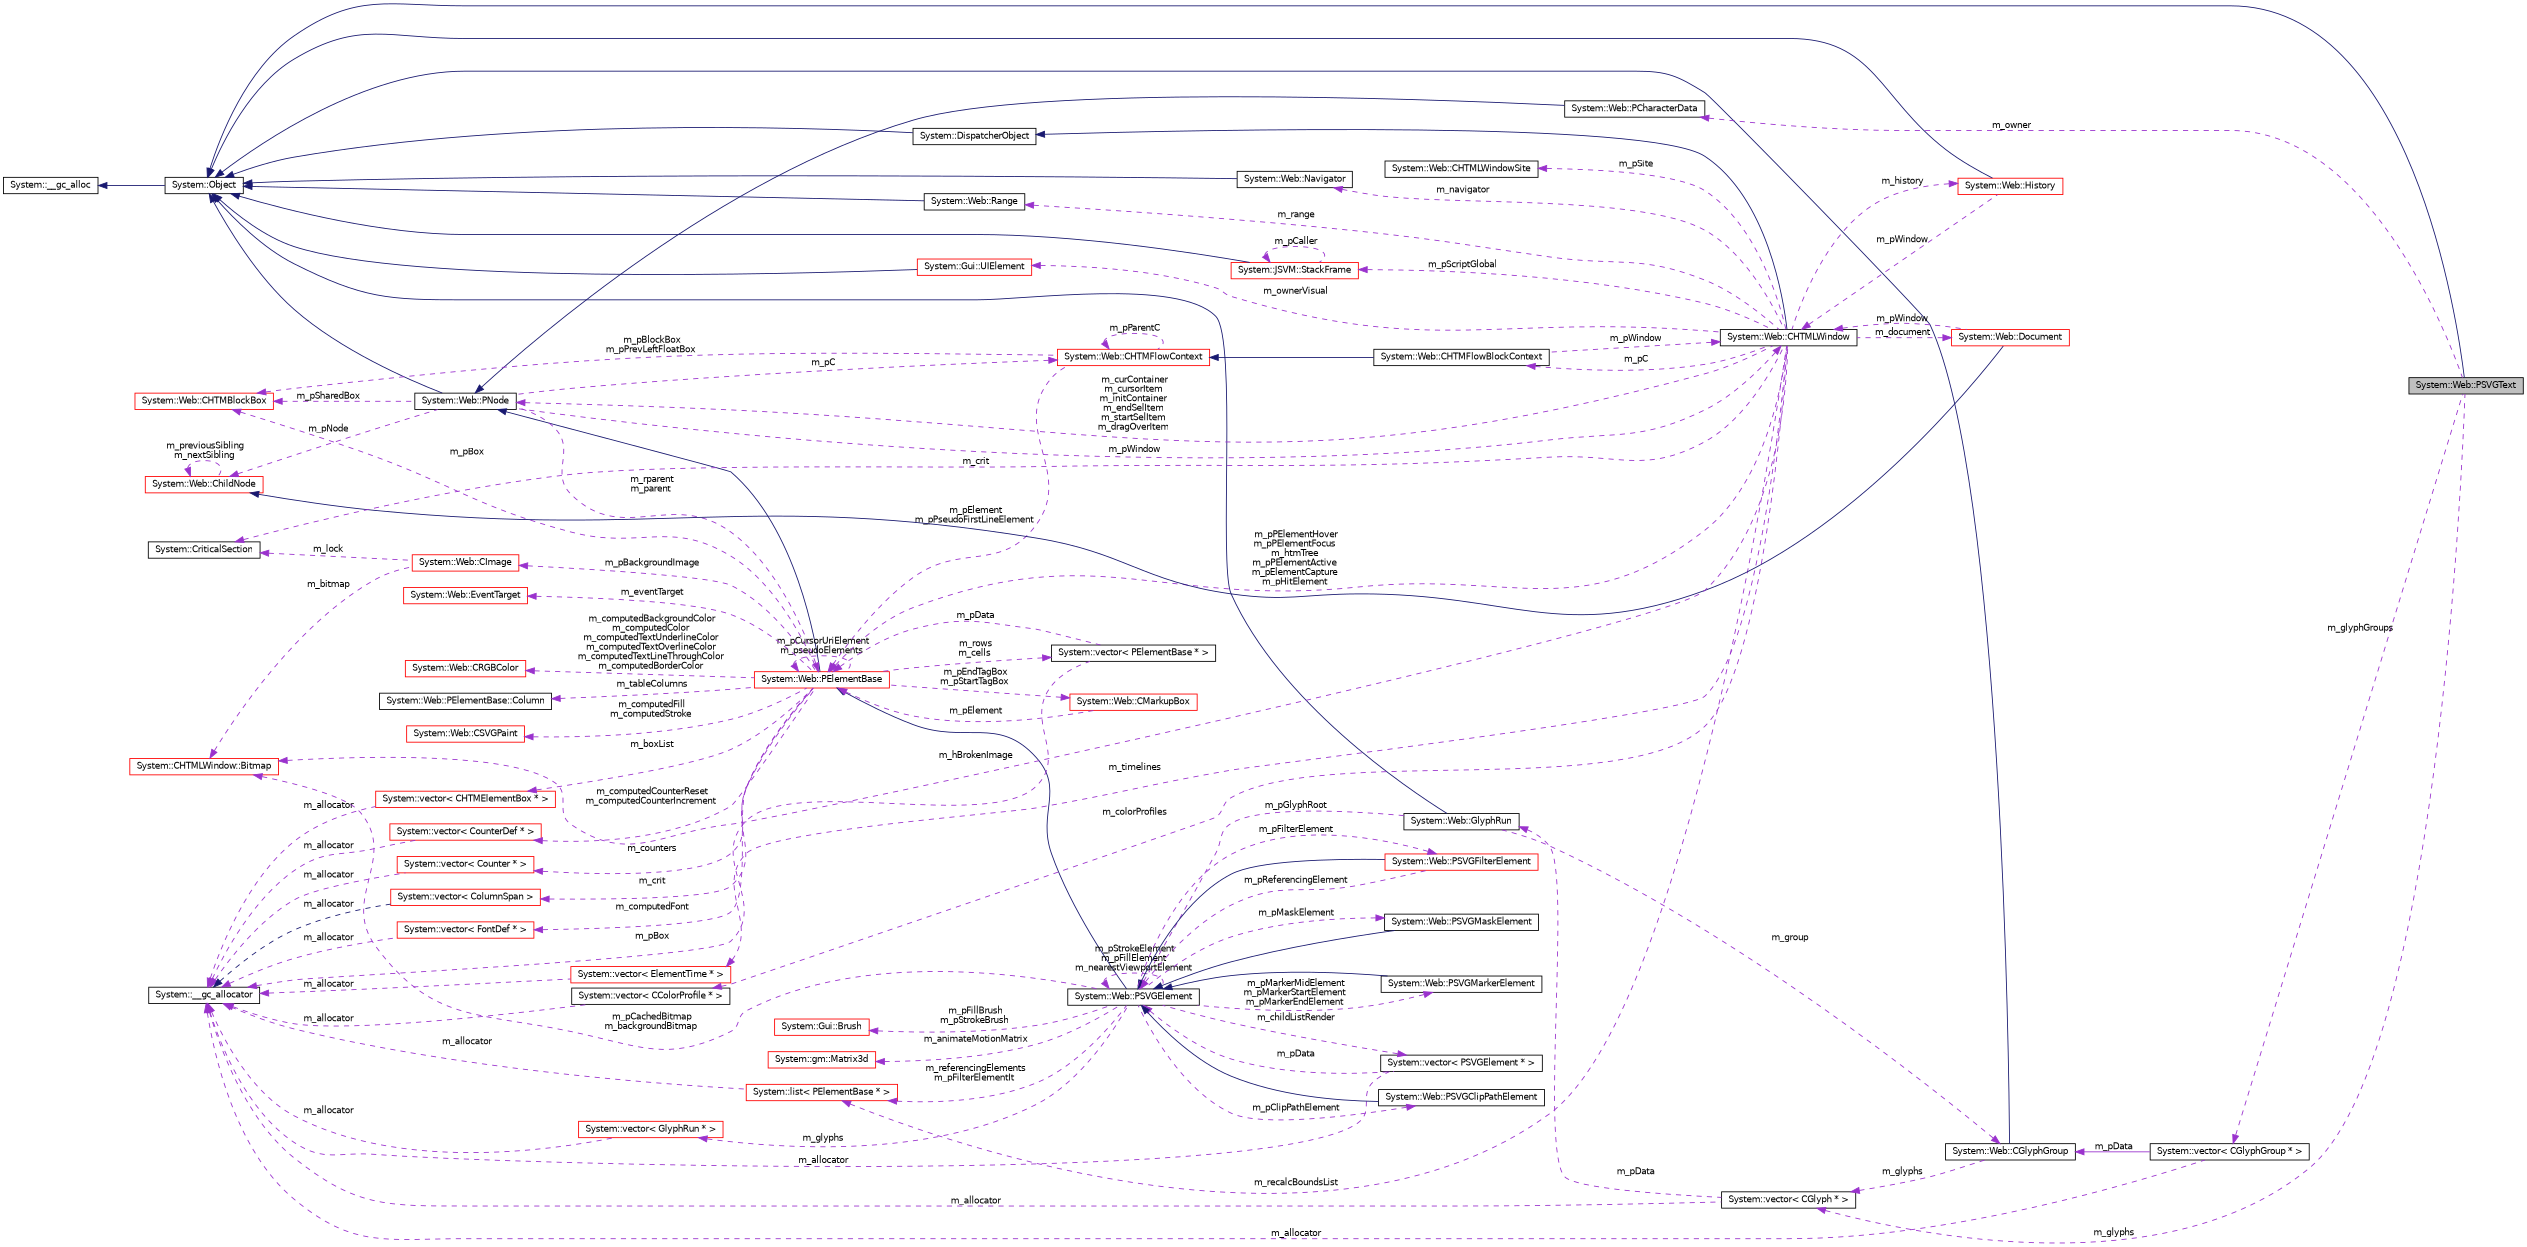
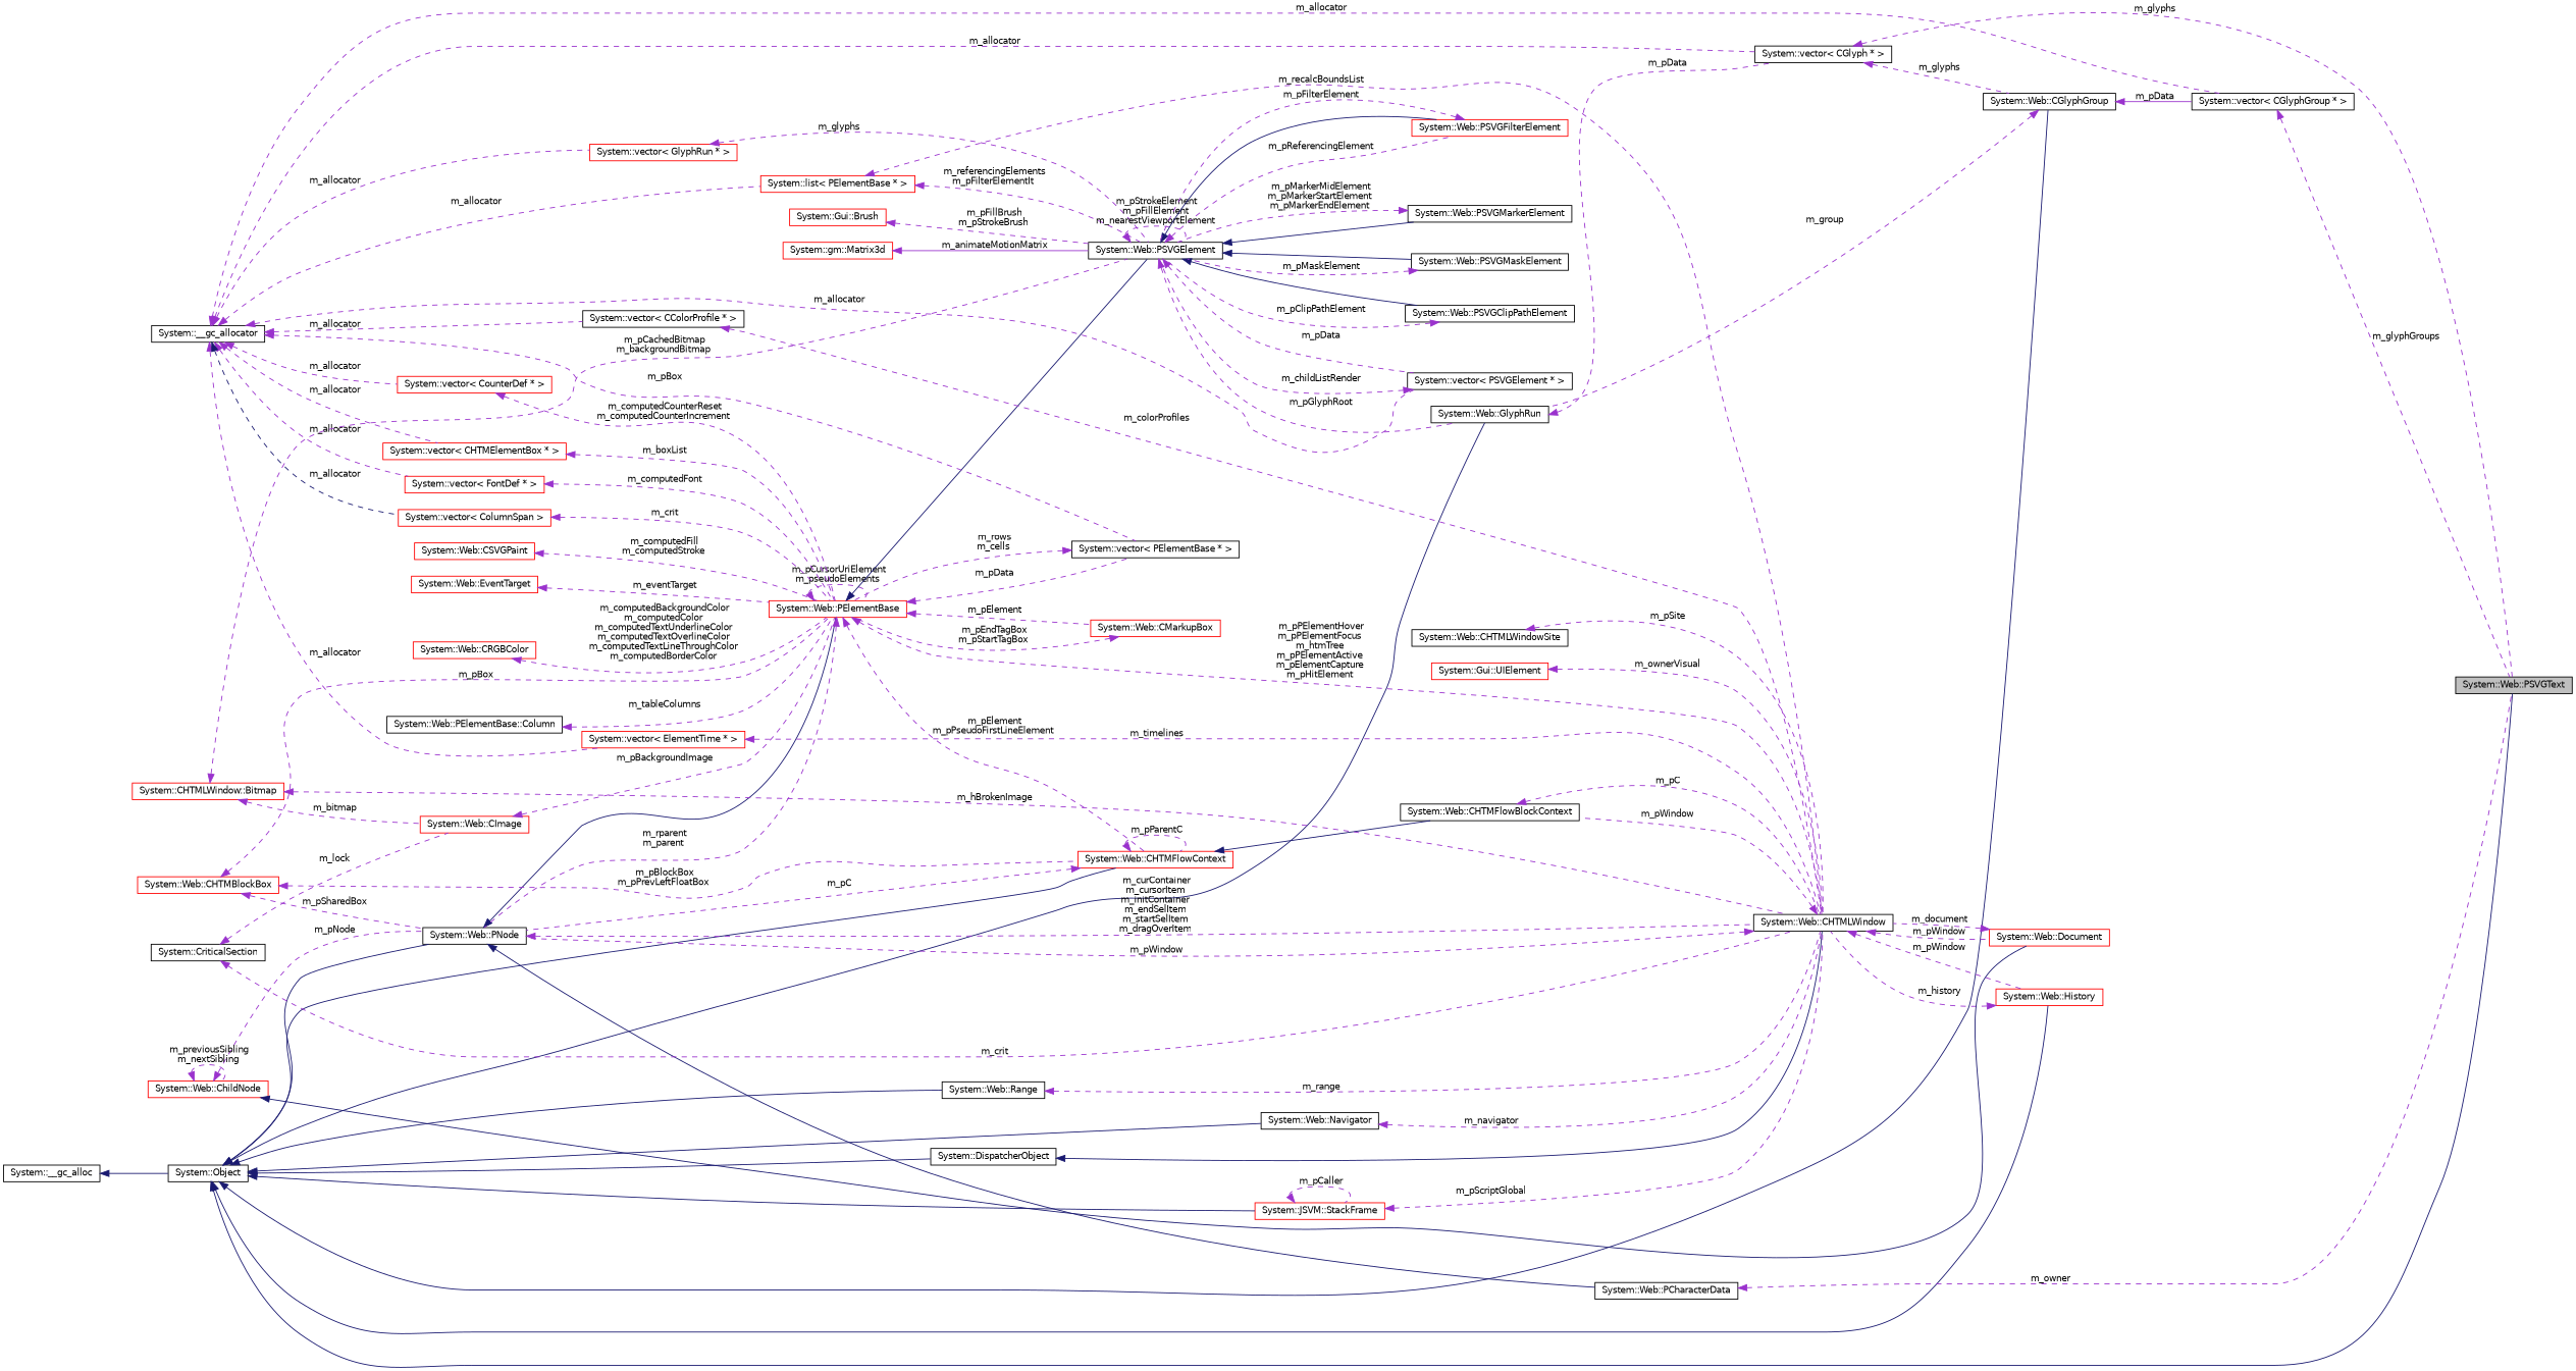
  digraph {
    rankdir=LR
    node [color=black fillcolor=white fontname=Helvetica fontsize=10 shape=record style=filled]
    edge [color=darkorchid3 dir=back fontname=Helvetica fontsize=10 labelfontname=Helvetica labelfontsize=10 style=dashed]
    n1 [fillcolor=grey75 fontcolor=black height=0.2 label="System::Web::PSVGText" width=0.4]
    n2 [height=0.2 label="System::Object" width=0.4]
    n3 [height=0.2 label="System::Web::GlyphRun" width=0.4]
    n4 [height=0.2 label="System::Web::CGlyphGroup" width=0.4]
    n5 [height=0.2 label="System::Web::PNode" width=0.4]
    n6 [height=0.2 label="System::DispatcherObject" width=0.4]
    n7 [height=0.2 label="System::Web::Navigator" width=0.4]
    n8 [color=red height=0.2 label="System::Web::History" width=0.4]
    n9 [color=red height=0.2 label="System::Web::CHTMFlowContext" width=0.4]
    n10 [height=0.2 label="System::Web::Range" width=0.4]
    n11 [color=red height=0.2 label="System::JSVM::StackFrame" width=0.4]
    n12 [height=0.2 label="System::vector\< CGlyph * \>" width=0.4]
    n13 [height=0.2 label="System::vector\< CGlyphGroup * \>" width=0.4]
    n14 [color=red height=0.2 label="System::Web::PElementBase" width=0.4]
    n15 [height=0.2 label="System::Web::CHTMLWindow" width=0.4]
    n16 [height=0.2 label="System::Web::PCharacterData" width=0.4]
    n17 [height=0.2 label="System::Web::CHTMFlowBlockContext" width=0.4]
    n18 [height=0.2 label="System::__gc_alloc" width=0.4]
    n19 [height=0.2 label="System::__gc_allocator" width=0.4]
    n20 [color=red height=0.2 label="System::vector\< ElementTime * \>" width=0.4]
    n21 [height=0.2 label="System::vector\< CColorProfile * \>" width=0.4]
    n22 [color=red height=0.2 label="System::list\< PElementBase * \>" width=0.4]
    n23 [color=red height=0.2 label="System::vector\< CounterDef * \>" width=0.4]
    n24 [color=red height=0.2 label="System::vector\< CHTMElementBox * \>" width=0.4]
-   n25 [color=red height=0.2 label="System::vector\< Counter * \>" width=0.4]
    n26 [height=0.2 label="System::vector\< PElementBase * \>" width=0.4]
    n27 [color=red height=0.2 label="System::vector\< FontDef * \>" width=0.4]
    n28 [color=red height=0.2 label="System::vector\< ColumnSpan \>" width=0.4]
    n29 [color=red height=0.2 label="System::vector\< GlyphRun * \>" width=0.4]
    n30 [height=0.2 label="System::vector\< PSVGElement * \>" width=0.4]
    n31 [height=0.2 label="System::Web::PSVGElement" width=0.4]
    n32 [height=0.2 label="System::Web::PSVGMaskElement" width=0.4]
    n33 [color=red height=0.2 label="System::Web::PSVGFilterElement" width=0.4]
    n34 [height=0.2 label="System::Web::PSVGMarkerElement" width=0.4]
    n35 [height=0.2 label="System::Web::PSVGClipPathElement" width=0.4]
    n36 [color=red height=0.2 label="System::Web::CMarkupBox" width=0.4]
    n37 [color=red height=0.2 label="System::Web::Document" width=0.4]
    n38 [height=0.2 label="System::Web::CHTMLWindowSite" width=0.4]
    n39 [color=red height=0.2 label="System::Web::ChildNode" width=0.4]
    n40 [height=0.2 label="System::CriticalSection" width=0.4]
    n41 [color=red height=0.2 label="System::Web::CImage" width=0.4]
    n42 [color=red height=0.2 label="System::Gui::UIElement" width=0.4]
    n43 [color=red height=0.2 label="System::Web::CHTMBlockBox" width=0.4]
    n44 [color=red height=0.2 label="System::CHTMLWindow::Bitmap" width=0.4]
    n45 [color=red height=0.2 label="System::Web::EventTarget" width=0.4]
    n46 [color=red height=0.2 label="System::Web::CRGBColor" width=0.4]
    n47 [height=0.2 label="System::Web::PElementBase::Column" width=0.4]
    n48 [color=red height=0.2 label="System::Web::CSVGPaint" width=0.4]
    n49 [color=red height=0.2 label="System::gm::Matrix3d" width=0.4]
    n50 [color=red height=0.2 label="System::Gui::Brush" width=0.4]
    n2 -> n1 [color=midnightblue style=solid]
    n2 -> n3 [color=midnightblue style=solid]
    n2 -> n4 [color=midnightblue style=solid]
    n2 -> n5 [color=midnightblue style=solid]
    n2 -> n6 [color=midnightblue style=solid]
    n2 -> n7 [color=midnightblue style=solid]
    n2 -> n8 [color=midnightblue style=solid]
-   n2 -> n42 [color=midnightblue style=solid]
+   n2 -> n9 [color=midnightblue style=solid]
    n2 -> n10 [color=midnightblue style=solid]
    n2 -> n11 [color=midnightblue style=solid]
    n3 -> n12 [label=" m_pData"]
    n4 -> n3 [label=" m_group"]
    n4 -> n13 [label=" m_pData" style=solid]
    n5 -> n14 [color=midnightblue style=solid]
    n5 -> n15 [label=" m_curContainer\nm_cursorItem\nm_initContainer\nm_endSelItem\nm_startSelItem\nm_dragOverItem"]
    n5 -> n16 [color=midnightblue style=solid]
    n6 -> n15 [color=midnightblue style=solid]
    n7 -> n15 [label=" m_navigator"]
    n8 -> n15 [label=" m_history"]
    n9 -> n5 [label=" m_pC"]
    n9 -> n9 [label=" m_pParentC"]
    n9 -> n17 [color=midnightblue style=solid]
    n10 -> n15 [label=" m_range"]
    n11 -> n11 [label=" m_pCaller"]
    n11 -> n15 [label=" m_pScriptGlobal"]
    n12 -> n1 [label=" m_glyphs"]
    n12 -> n4 [label=" m_glyphs"]
    n13 -> n1 [label=" m_glyphGroups"]
    n14 -> n5 [label=" m_rparent\nm_parent"]
    n14 -> n9 [label=" m_pElement\nm_pPseudoFirstLineElement"]
    n14 -> n14 [label=" m_pCursorUriElement\nm_pseudoElements"]
    n14 -> n15 [label=" m_pPElementHover\nm_pPElementFocus\nm_htmTree\nm_pPElementActive\nm_pElementCapture\nm_pHitElement"]
    n14 -> n26 [label=" m_pData"]
    n14 -> n31 [color=midnightblue style=solid]
    n14 -> n36 [label=" m_pElement"]
    n15 -> n5 [label=" m_pWindow"]
    n15 -> n8 [label=" m_pWindow"]
    n15 -> n17 [label=" m_pWindow"]
    n15 -> n37 [label=" m_pWindow"]
    n16 -> n1 [label=" m_owner"]
    n17 -> n15 [label=" m_pC"]
    n18 -> n2 [color=midnightblue style=solid]
    n19 -> n12 [label=" m_allocator"]
    n19 -> n13 [label=" m_allocator"]
    n19 -> n20 [label=" m_allocator"]
    n19 -> n21 [label=" m_allocator"]
    n19 -> n22 [label=" m_allocator"]
    n19 -> n23 [label=" m_allocator"]
    n19 -> n24 [label=" m_allocator"]
-   n19 -> n25 [label=" m_allocator"]
    n19 -> n26 [label=" m_pBox"]
    n19 -> n27 [label=" m_allocator"]
    n19 -> n28 [color=midnightblue label=" m_allocator"]
    n19 -> n29 [label=" m_allocator"]
    n19 -> n30 [label=" m_allocator"]
    n20 -> n15 [label=" m_timelines"]
    n21 -> n15 [label=" m_colorProfiles"]
    n22 -> n15 [label=" m_recalcBoundsList"]
    n22 -> n31 [label=" m_referencingElements\nm_pFilterElementIt"]
    n23 -> n14 [label=" m_computedCounterReset\nm_computedCounterIncrement"]
    n24 -> n14 [label=" m_boxList"]
-   n25 -> n14 [label=" m_counters"]
    n26 -> n14 [label=" m_rows\nm_cells"]
    n27 -> n14 [label=" m_computedFont"]
    n28 -> n14 [label=" m_crit"]
    n29 -> n31 [label=" m_glyphs"]
    n30 -> n31 [label=" m_childListRender"]
    n31 -> n3 [label=" m_pGlyphRoot"]
    n31 -> n30 [label=" m_pData"]
    n31 -> n31 [label=" m_pStrokeElement\nm_pFillElement\nm_nearestViewportElement"]
    n31 -> n32 [color=midnightblue style=solid]
    n31 -> n33 [color=midnightblue style=solid]
    n31 -> n33 [label=" m_pReferencingElement"]
    n31 -> n34 [color=midnightblue style=solid]
    n31 -> n35 [color=midnightblue style=solid]
    n32 -> n31 [label=" m_pMaskElement"]
    n33 -> n31 [label=" m_pFilterElement"]
    n34 -> n31 [label=" m_pMarkerMidElement\nm_pMarkerStartElement\nm_pMarkerEndElement"]
    n35 -> n31 [label=" m_pClipPathElement"]
    n36 -> n14 [label=" m_pEndTagBox\nm_pStartTagBox"]
    n37 -> n15 [label=" m_document"]
    n38 -> n15 [label=" m_pSite"]
    n39 -> n5 [label=" m_pNode"]
    n39 -> n37 [color=midnightblue style=solid]
    n39 -> n39 [label=" m_previousSibling\nm_nextSibling"]
    n40 -> n15 [label=" m_crit"]
    n40 -> n41 [label=" m_lock"]
    n41 -> n14 [label=" m_pBackgroundImage"]
    n42 -> n15 [label=" m_ownerVisual"]
    n43 -> n5 [label=" m_pSharedBox"]
    n43 -> n9 [label=" m_pBlockBox\nm_pPrevLeftFloatBox"]
    n43 -> n14 [label=" m_pBox"]
    n44 -> n15 [label=" m_hBrokenImage"]
    n44 -> n31 [label=" m_pCachedBitmap\nm_backgroundBitmap"]
    n44 -> n41 [label=" m_bitmap"]
    n45 -> n14 [label=" m_eventTarget"]
    n46 -> n14 [label=" m_computedBackgroundColor\nm_computedColor\nm_computedTextUnderlineColor\nm_computedTextOverlineColor\nm_computedTextLineThroughColor\nm_computedBorderColor"]
    n47 -> n14 [label=" m_tableColumns"]
    n48 -> n14 [label=" m_computedFill\nm_computedStroke"]
-   n49 -> n31 [label=" m_animateMotionMatrix"]
+   n49 -> n31 [label=" m_animateMotionMatrix" style=solid]
    n50 -> n31 [label=" m_pFillBrush\nm_pStrokeBrush"]
  }
